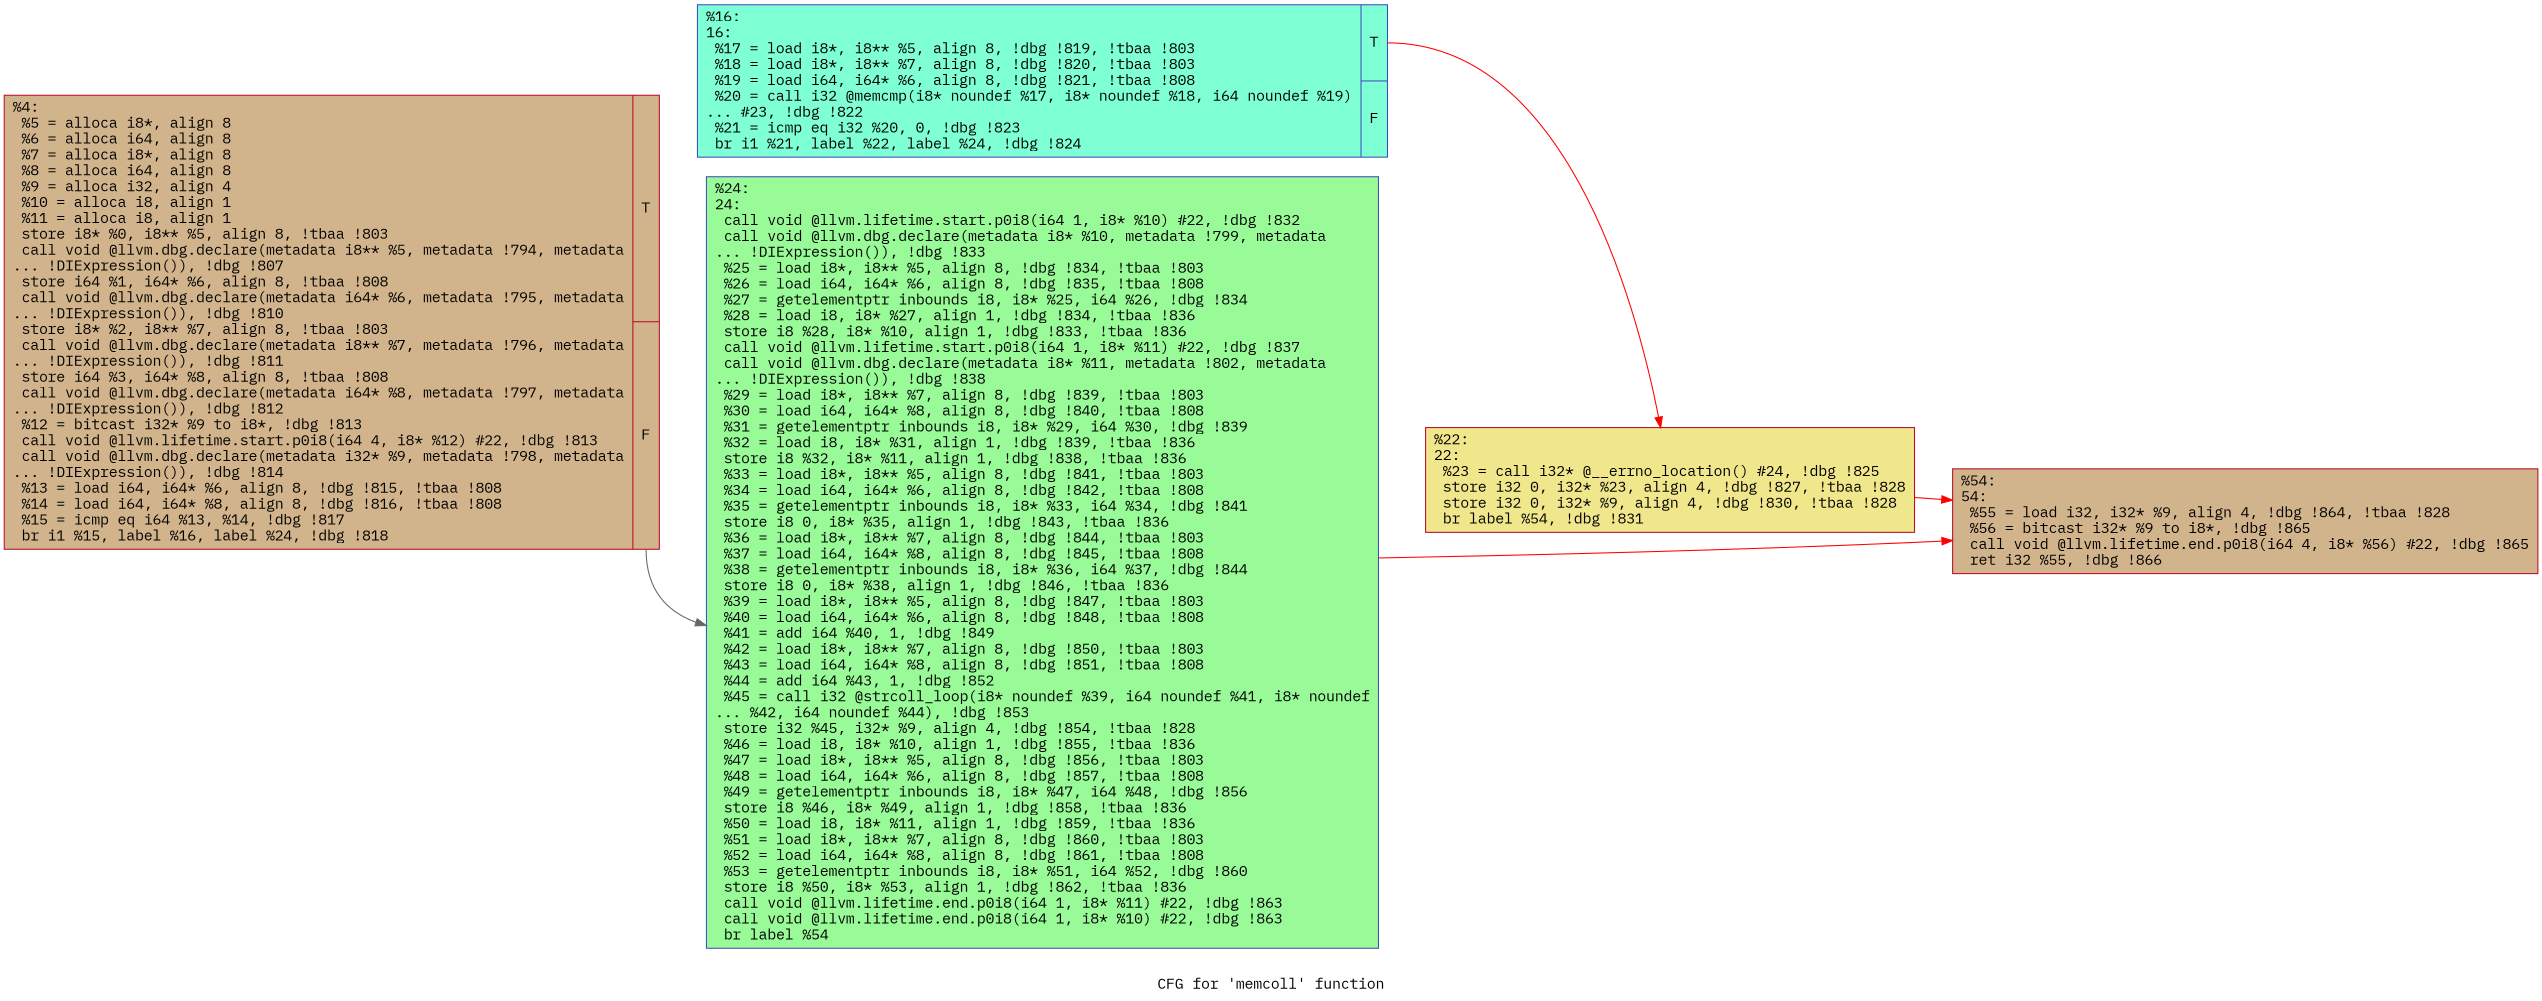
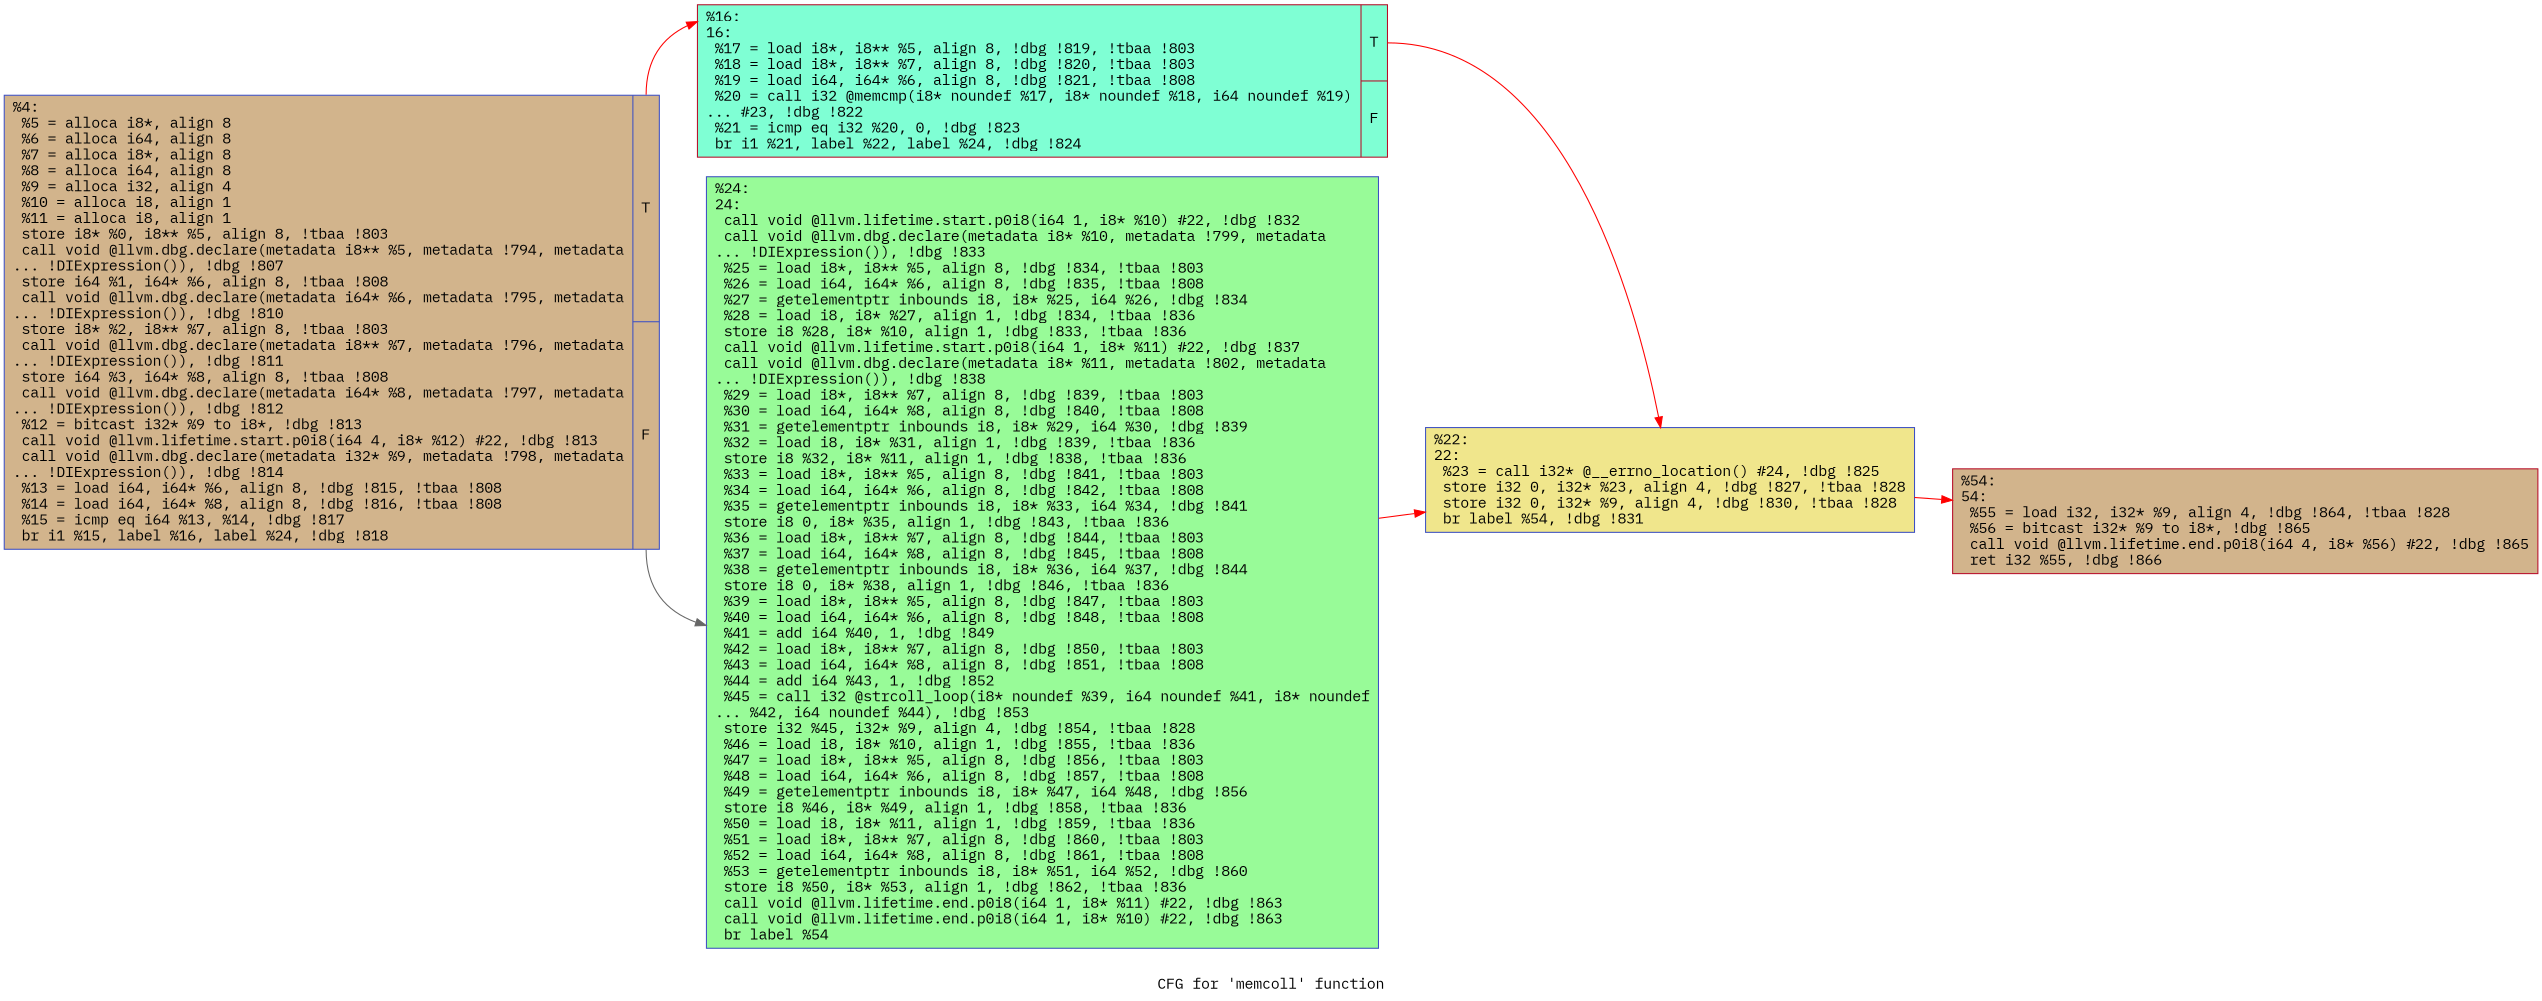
  digraph {
    fontname="IBM Plex Mono"
    label="CFG for 'memcoll' function"
    rankdir=LR
    node [color="#3d50c3ff" fillcolor=tan fontname="IBM Plex Mono" shape=record style=filled]
    edge [color=red fontname="IBM Plex Mono"]
-   n1 [color="#b70d28ff" label="{%4:\l  %5 = alloca i8*, align 8\l  %6 = alloca i64, align 8\l  %7 = alloca i8*, align 8\l  %8 = alloca i64, align 8\l  %9 = alloca i32, align 4\l  %10 = alloca i8, align 1\l  %11 = alloca i8, align 1\l  store i8* %0, i8** %5, align 8, !tbaa !803\l  call void @llvm.dbg.declare(metadata i8** %5, metadata !794, metadata\l... !DIExpression()), !dbg !807\l  store i64 %1, i64* %6, align 8, !tbaa !808\l  call void @llvm.dbg.declare(metadata i64* %6, metadata !795, metadata\l... !DIExpression()), !dbg !810\l  store i8* %2, i8** %7, align 8, !tbaa !803\l  call void @llvm.dbg.declare(metadata i8** %7, metadata !796, metadata\l... !DIExpression()), !dbg !811\l  store i64 %3, i64* %8, align 8, !tbaa !808\l  call void @llvm.dbg.declare(metadata i64* %8, metadata !797, metadata\l... !DIExpression()), !dbg !812\l  %12 = bitcast i32* %9 to i8*, !dbg !813\l  call void @llvm.lifetime.start.p0i8(i64 4, i8* %12) #22, !dbg !813\l  call void @llvm.dbg.declare(metadata i32* %9, metadata !798, metadata\l... !DIExpression()), !dbg !814\l  %13 = load i64, i64* %6, align 8, !dbg !815, !tbaa !808\l  %14 = load i64, i64* %8, align 8, !dbg !816, !tbaa !808\l  %15 = icmp eq i64 %13, %14, !dbg !817\l  br i1 %15, label %16, label %24, !dbg !818\l|{<s0>T|<s1>F}}"]
-   n2 [fillcolor=aquamarine label="{%16:\l16:                                               \l  %17 = load i8*, i8** %5, align 8, !dbg !819, !tbaa !803\l  %18 = load i8*, i8** %7, align 8, !dbg !820, !tbaa !803\l  %19 = load i64, i64* %6, align 8, !dbg !821, !tbaa !808\l  %20 = call i32 @memcmp(i8* noundef %17, i8* noundef %18, i64 noundef %19)\l... #23, !dbg !822\l  %21 = icmp eq i32 %20, 0, !dbg !823\l  br i1 %21, label %22, label %24, !dbg !824\l|{<s0>T|<s1>F}}"]
+   n1 [label="{%4:\l  %5 = alloca i8*, align 8\l  %6 = alloca i64, align 8\l  %7 = alloca i8*, align 8\l  %8 = alloca i64, align 8\l  %9 = alloca i32, align 4\l  %10 = alloca i8, align 1\l  %11 = alloca i8, align 1\l  store i8* %0, i8** %5, align 8, !tbaa !803\l  call void @llvm.dbg.declare(metadata i8** %5, metadata !794, metadata\l... !DIExpression()), !dbg !807\l  store i64 %1, i64* %6, align 8, !tbaa !808\l  call void @llvm.dbg.declare(metadata i64* %6, metadata !795, metadata\l... !DIExpression()), !dbg !810\l  store i8* %2, i8** %7, align 8, !tbaa !803\l  call void @llvm.dbg.declare(metadata i8** %7, metadata !796, metadata\l... !DIExpression()), !dbg !811\l  store i64 %3, i64* %8, align 8, !tbaa !808\l  call void @llvm.dbg.declare(metadata i64* %8, metadata !797, metadata\l... !DIExpression()), !dbg !812\l  %12 = bitcast i32* %9 to i8*, !dbg !813\l  call void @llvm.lifetime.start.p0i8(i64 4, i8* %12) #22, !dbg !813\l  call void @llvm.dbg.declare(metadata i32* %9, metadata !798, metadata\l... !DIExpression()), !dbg !814\l  %13 = load i64, i64* %6, align 8, !dbg !815, !tbaa !808\l  %14 = load i64, i64* %8, align 8, !dbg !816, !tbaa !808\l  %15 = icmp eq i64 %13, %14, !dbg !817\l  br i1 %15, label %16, label %24, !dbg !818\l|{<s0>T|<s1>F}}"]
+   n2 [color="#b70d28ff" fillcolor=aquamarine label="{%16:\l16:                                               \l  %17 = load i8*, i8** %5, align 8, !dbg !819, !tbaa !803\l  %18 = load i8*, i8** %7, align 8, !dbg !820, !tbaa !803\l  %19 = load i64, i64* %6, align 8, !dbg !821, !tbaa !808\l  %20 = call i32 @memcmp(i8* noundef %17, i8* noundef %18, i64 noundef %19)\l... #23, !dbg !822\l  %21 = icmp eq i32 %20, 0, !dbg !823\l  br i1 %21, label %22, label %24, !dbg !824\l|{<s0>T|<s1>F}}"]
    n3 [fillcolor=palegreen label="{%24:\l24:                                               \l  call void @llvm.lifetime.start.p0i8(i64 1, i8* %10) #22, !dbg !832\l  call void @llvm.dbg.declare(metadata i8* %10, metadata !799, metadata\l... !DIExpression()), !dbg !833\l  %25 = load i8*, i8** %5, align 8, !dbg !834, !tbaa !803\l  %26 = load i64, i64* %6, align 8, !dbg !835, !tbaa !808\l  %27 = getelementptr inbounds i8, i8* %25, i64 %26, !dbg !834\l  %28 = load i8, i8* %27, align 1, !dbg !834, !tbaa !836\l  store i8 %28, i8* %10, align 1, !dbg !833, !tbaa !836\l  call void @llvm.lifetime.start.p0i8(i64 1, i8* %11) #22, !dbg !837\l  call void @llvm.dbg.declare(metadata i8* %11, metadata !802, metadata\l... !DIExpression()), !dbg !838\l  %29 = load i8*, i8** %7, align 8, !dbg !839, !tbaa !803\l  %30 = load i64, i64* %8, align 8, !dbg !840, !tbaa !808\l  %31 = getelementptr inbounds i8, i8* %29, i64 %30, !dbg !839\l  %32 = load i8, i8* %31, align 1, !dbg !839, !tbaa !836\l  store i8 %32, i8* %11, align 1, !dbg !838, !tbaa !836\l  %33 = load i8*, i8** %5, align 8, !dbg !841, !tbaa !803\l  %34 = load i64, i64* %6, align 8, !dbg !842, !tbaa !808\l  %35 = getelementptr inbounds i8, i8* %33, i64 %34, !dbg !841\l  store i8 0, i8* %35, align 1, !dbg !843, !tbaa !836\l  %36 = load i8*, i8** %7, align 8, !dbg !844, !tbaa !803\l  %37 = load i64, i64* %8, align 8, !dbg !845, !tbaa !808\l  %38 = getelementptr inbounds i8, i8* %36, i64 %37, !dbg !844\l  store i8 0, i8* %38, align 1, !dbg !846, !tbaa !836\l  %39 = load i8*, i8** %5, align 8, !dbg !847, !tbaa !803\l  %40 = load i64, i64* %6, align 8, !dbg !848, !tbaa !808\l  %41 = add i64 %40, 1, !dbg !849\l  %42 = load i8*, i8** %7, align 8, !dbg !850, !tbaa !803\l  %43 = load i64, i64* %8, align 8, !dbg !851, !tbaa !808\l  %44 = add i64 %43, 1, !dbg !852\l  %45 = call i32 @strcoll_loop(i8* noundef %39, i64 noundef %41, i8* noundef\l... %42, i64 noundef %44), !dbg !853\l  store i32 %45, i32* %9, align 4, !dbg !854, !tbaa !828\l  %46 = load i8, i8* %10, align 1, !dbg !855, !tbaa !836\l  %47 = load i8*, i8** %5, align 8, !dbg !856, !tbaa !803\l  %48 = load i64, i64* %6, align 8, !dbg !857, !tbaa !808\l  %49 = getelementptr inbounds i8, i8* %47, i64 %48, !dbg !856\l  store i8 %46, i8* %49, align 1, !dbg !858, !tbaa !836\l  %50 = load i8, i8* %11, align 1, !dbg !859, !tbaa !836\l  %51 = load i8*, i8** %7, align 8, !dbg !860, !tbaa !803\l  %52 = load i64, i64* %8, align 8, !dbg !861, !tbaa !808\l  %53 = getelementptr inbounds i8, i8* %51, i64 %52, !dbg !860\l  store i8 %50, i8* %53, align 1, !dbg !862, !tbaa !836\l  call void @llvm.lifetime.end.p0i8(i64 1, i8* %11) #22, !dbg !863\l  call void @llvm.lifetime.end.p0i8(i64 1, i8* %10) #22, !dbg !863\l  br label %54\l}"]
-   n4 [color="#b70d28ff" fillcolor=khaki label="{%22:\l22:                                               \l  %23 = call i32* @__errno_location() #24, !dbg !825\l  store i32 0, i32* %23, align 4, !dbg !827, !tbaa !828\l  store i32 0, i32* %9, align 4, !dbg !830, !tbaa !828\l  br label %54, !dbg !831\l}"]
+   n4 [fillcolor=khaki label="{%22:\l22:                                               \l  %23 = call i32* @__errno_location() #24, !dbg !825\l  store i32 0, i32* %23, align 4, !dbg !827, !tbaa !828\l  store i32 0, i32* %9, align 4, !dbg !830, !tbaa !828\l  br label %54, !dbg !831\l}"]
    n5 [color="#b70d28ff" label="{%54:\l54:                                               \l  %55 = load i32, i32* %9, align 4, !dbg !864, !tbaa !828\l  %56 = bitcast i32* %9 to i8*, !dbg !865\l  call void @llvm.lifetime.end.p0i8(i64 4, i8* %56) #22, !dbg !865\l  ret i32 %55, !dbg !866\l}"]
+   n1 -> n2 [tailport=s0]
    n1 -> n3 [color=gray40 tailport=s1]
    n2 -> n4 [tailport=s0]
-   n3 -> n5
+   n3 -> n4
    n4 -> n5
  }
